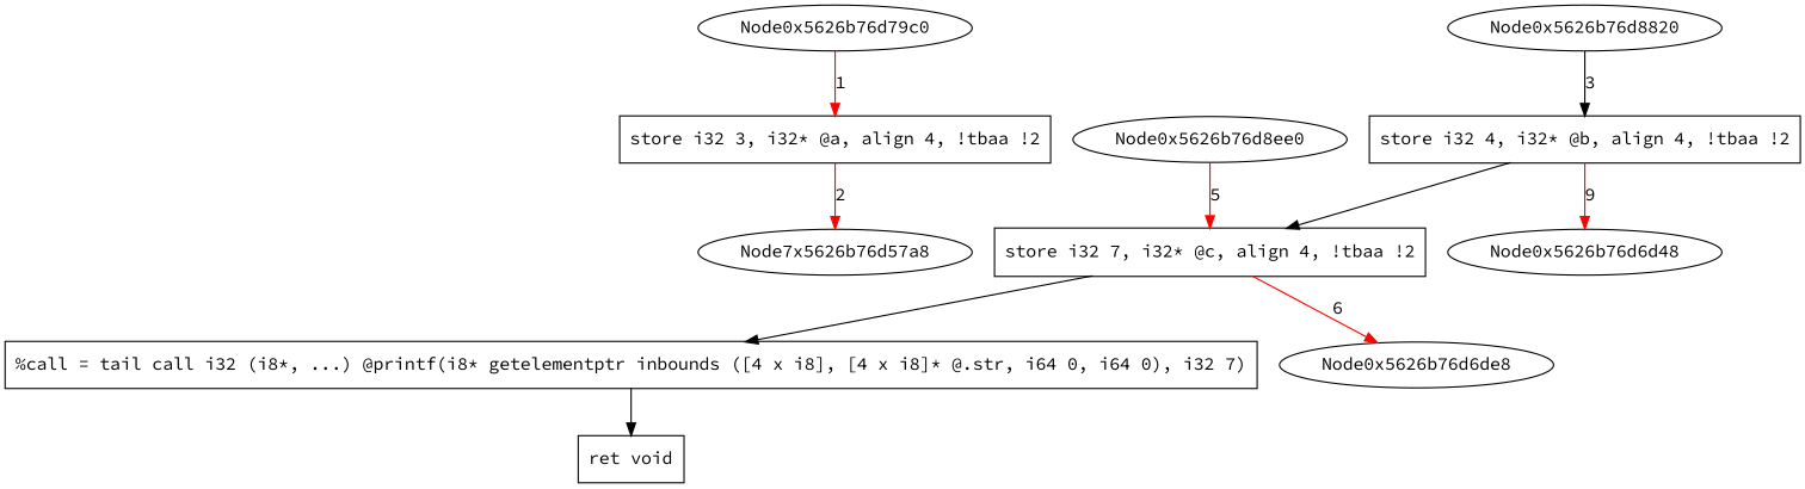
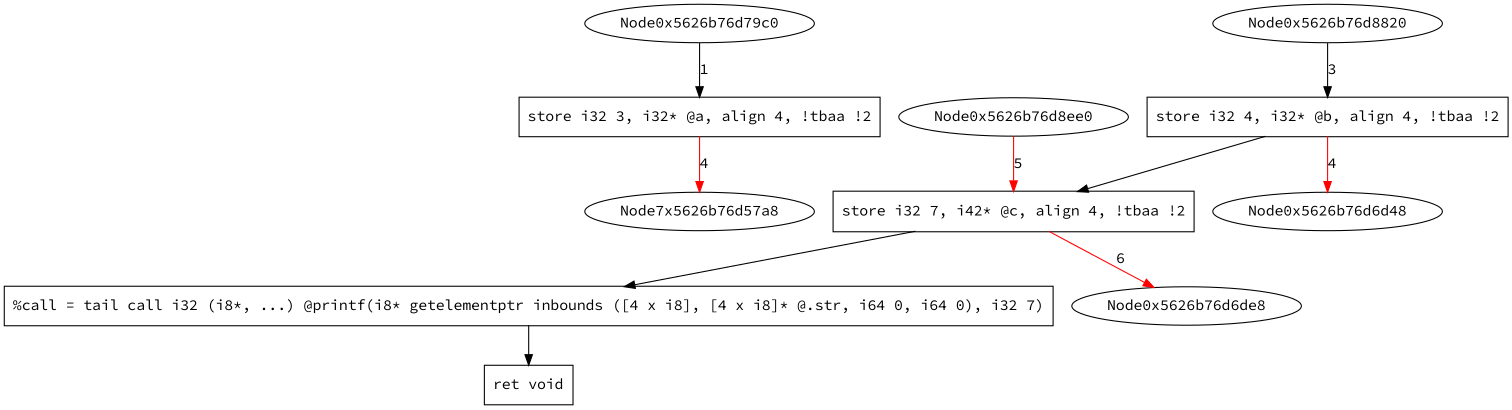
  digraph {
    fontname="Source Code Pro"
    node [fontname="Source Code Pro"]
    edge [color=red fontname="Source Code Pro"]
    n1 [label="  store i32 3, i32* @a, align 4, !tbaa !2" shape=record]
    n2 [label=Node7x5626b76d57a8]
    n3 [label="  store i32 4, i32* @b, align 4, !tbaa !2" shape=record]
-   n4 [label="  store i32 7, i32* @c, align 4, !tbaa !2" shape=record]
+   n4 [label="store i32 7, i42* @c, align 4, !tbaa !2" shape=record]
    Node0x5626b76d6d48
    n6 [label="  %call = tail call i32 (i8*, ...) @printf(i8* getelementptr inbounds ([4 x i8], [4 x i8]* @.str, i64 0, i64 0), i32 7)" shape=record]
    Node0x5626b76d6de8
    n8 [label="  ret void" shape=record]
    n9 [label=Node0x5626b76d79c0]
    Node0x5626b76d8820
    Node0x5626b76d8ee0
-   n1 -> n2 [label=2]
+   n1 -> n2 [label=4]
    n3 -> n4 [color=""]
-   n3 -> Node0x5626b76d6d48 [label=9]
+   n3 -> Node0x5626b76d6d48 [label=4]
    n4 -> n6 [color=""]
    n4 -> Node0x5626b76d6de8 [label=6]
    n6 -> n8 [color=""]
-   n9 -> n1 [label=1]
+   n9 -> n1 [color=black label=1]
    Node0x5626b76d8820 -> n3 [color=black label=3]
    Node0x5626b76d8ee0 -> n4 [label=5]
  }
